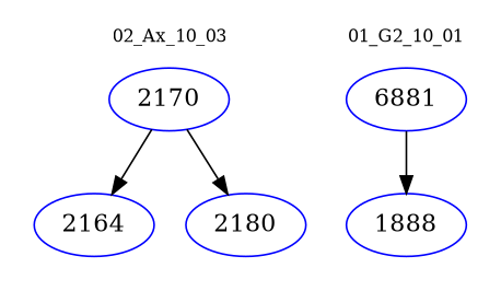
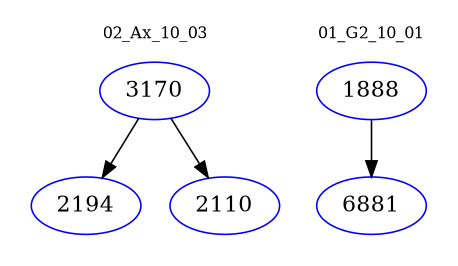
  digraph {
    node [color=blue]
    edge [color=black]
-   n1 [label=2170]
-   n2 [label=2164]
-   n3 [label=2180]
+   n1 [label=3170]
+   n2 [label=2194]
+   n3 [label=2110]
    n4 [label=6881]
    n5 [label=1888]
    subgraph cluster_1 {
      color=white
      fontsize=10
      label="02_Ax_10_03"
      n1
      n2
      n3
    }
    subgraph cluster_2 {
      color=white
      fontsize=10
      label="01_G2_10_01"
      n4
      n5
    }
    n1 -> n2
    n1 -> n3
-   n4 -> n5
+   n5 -> n4
  }
